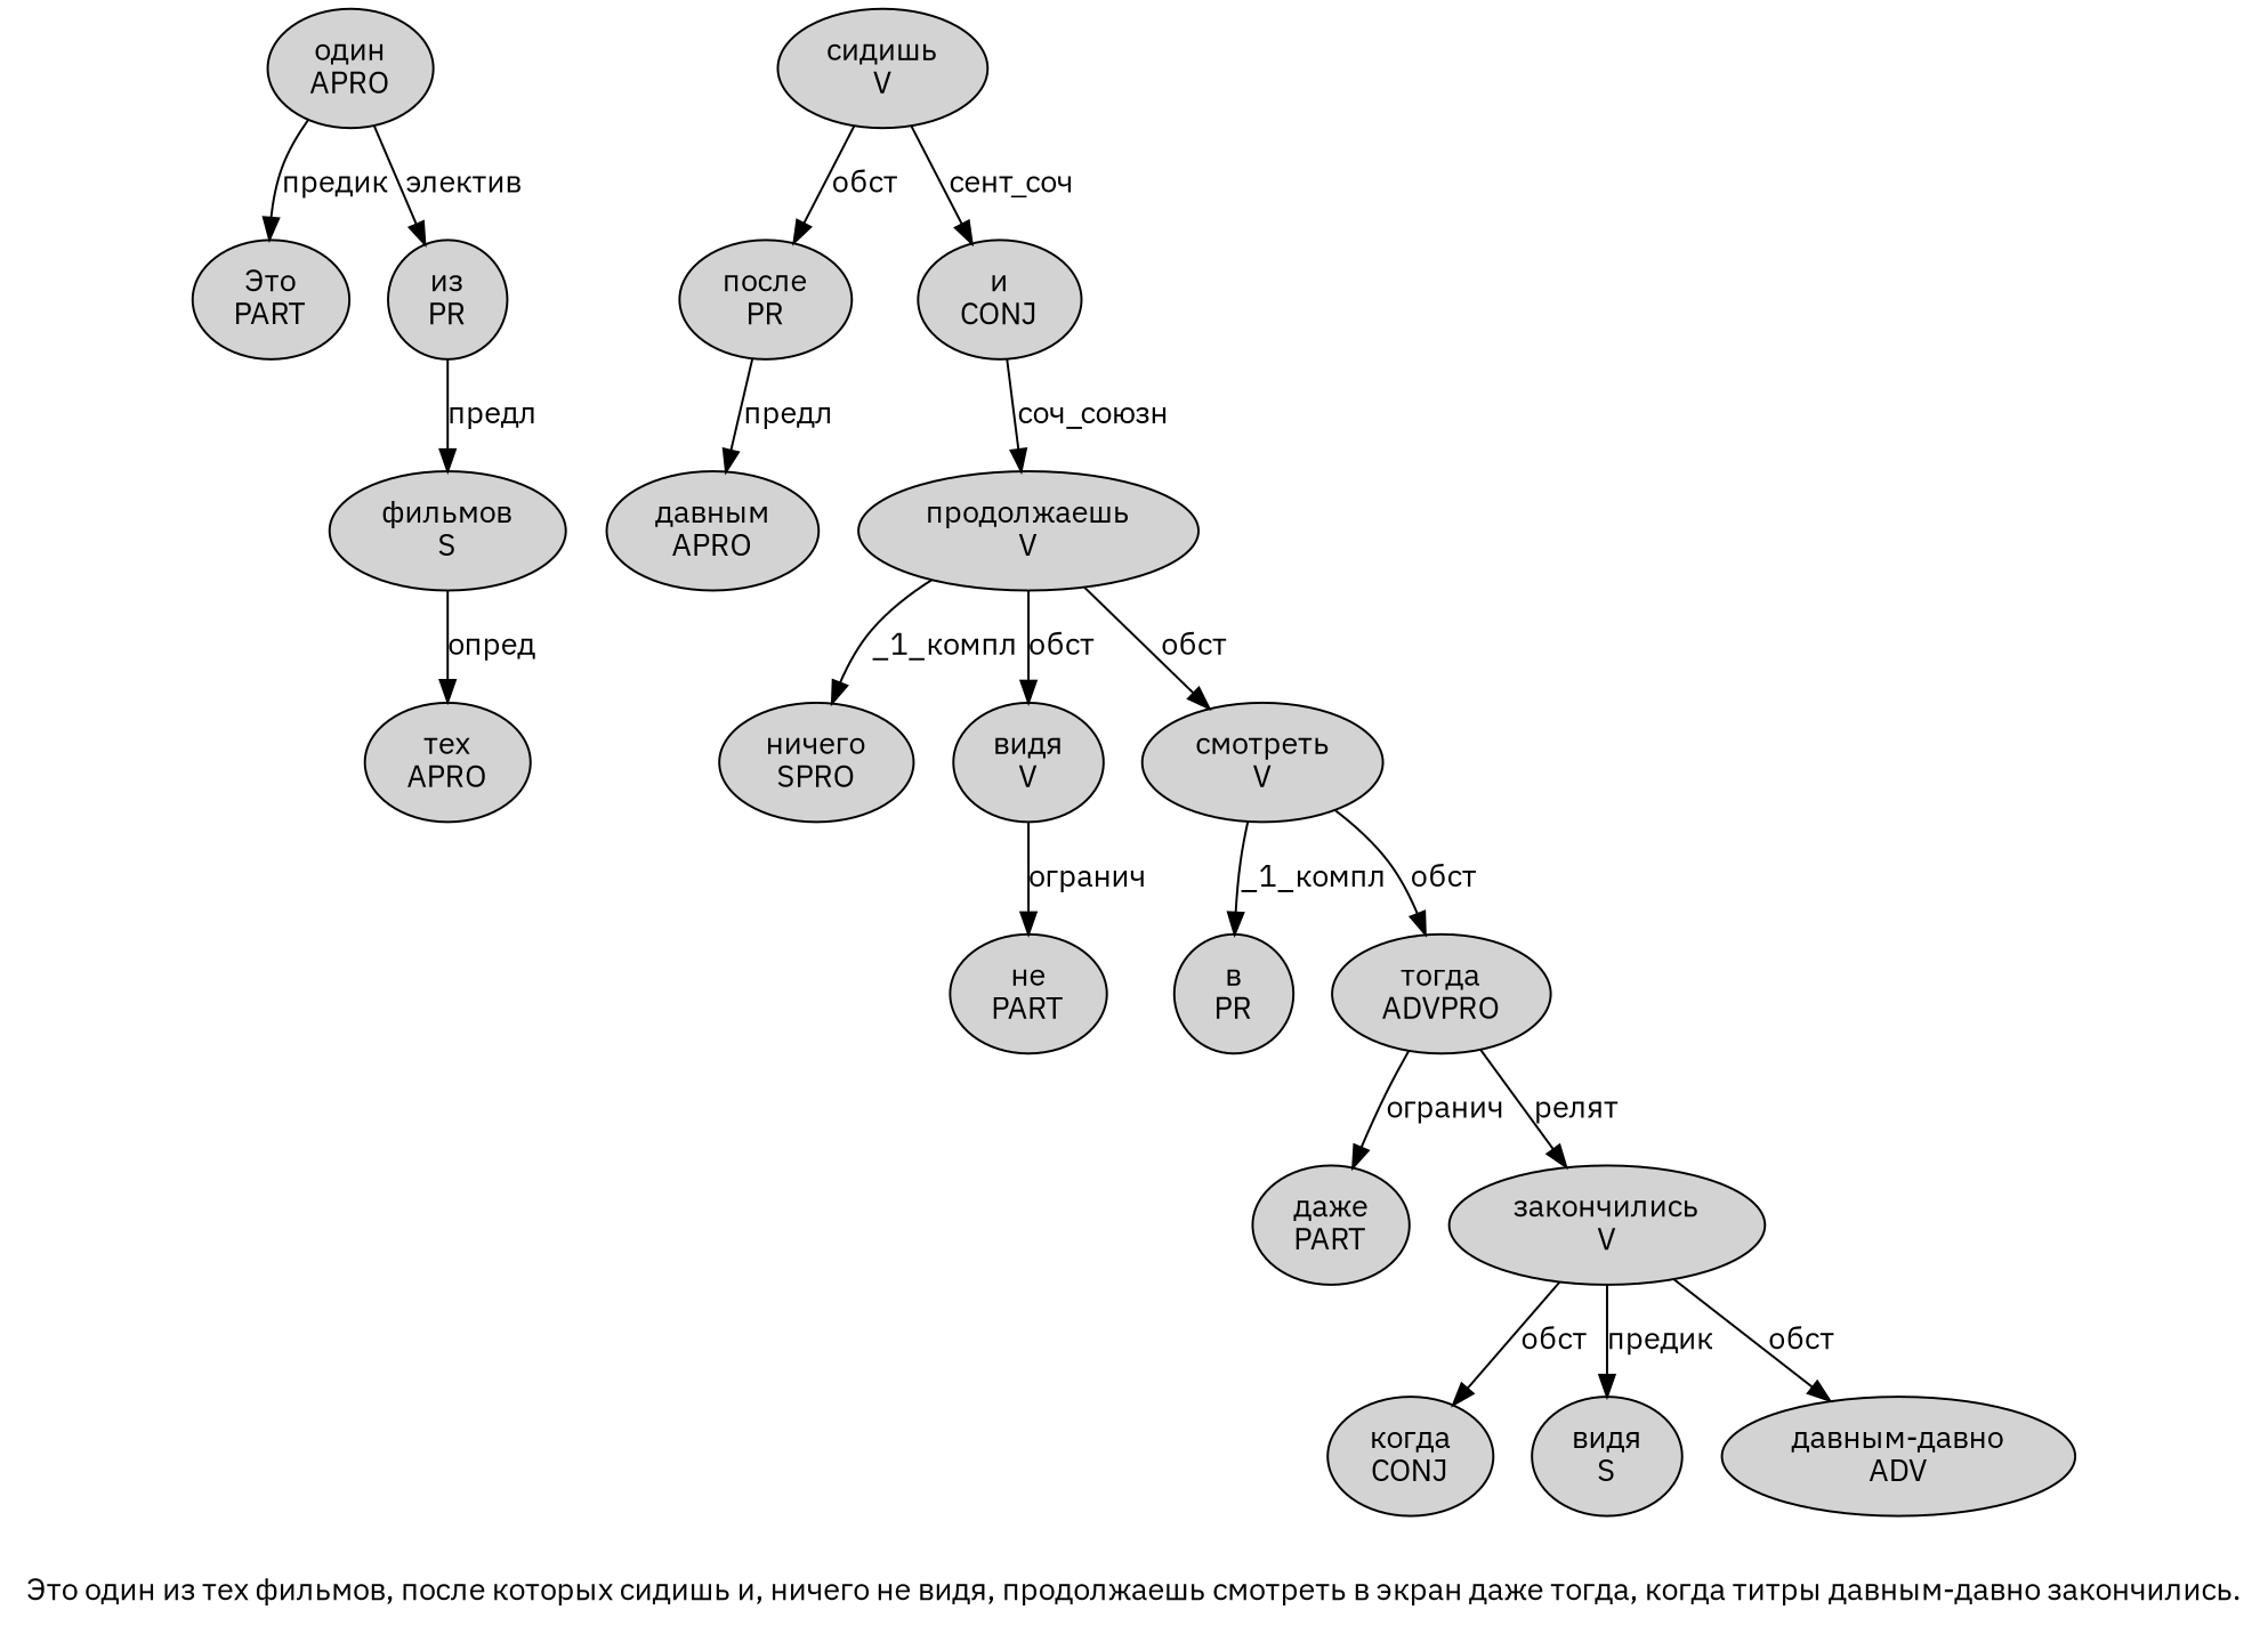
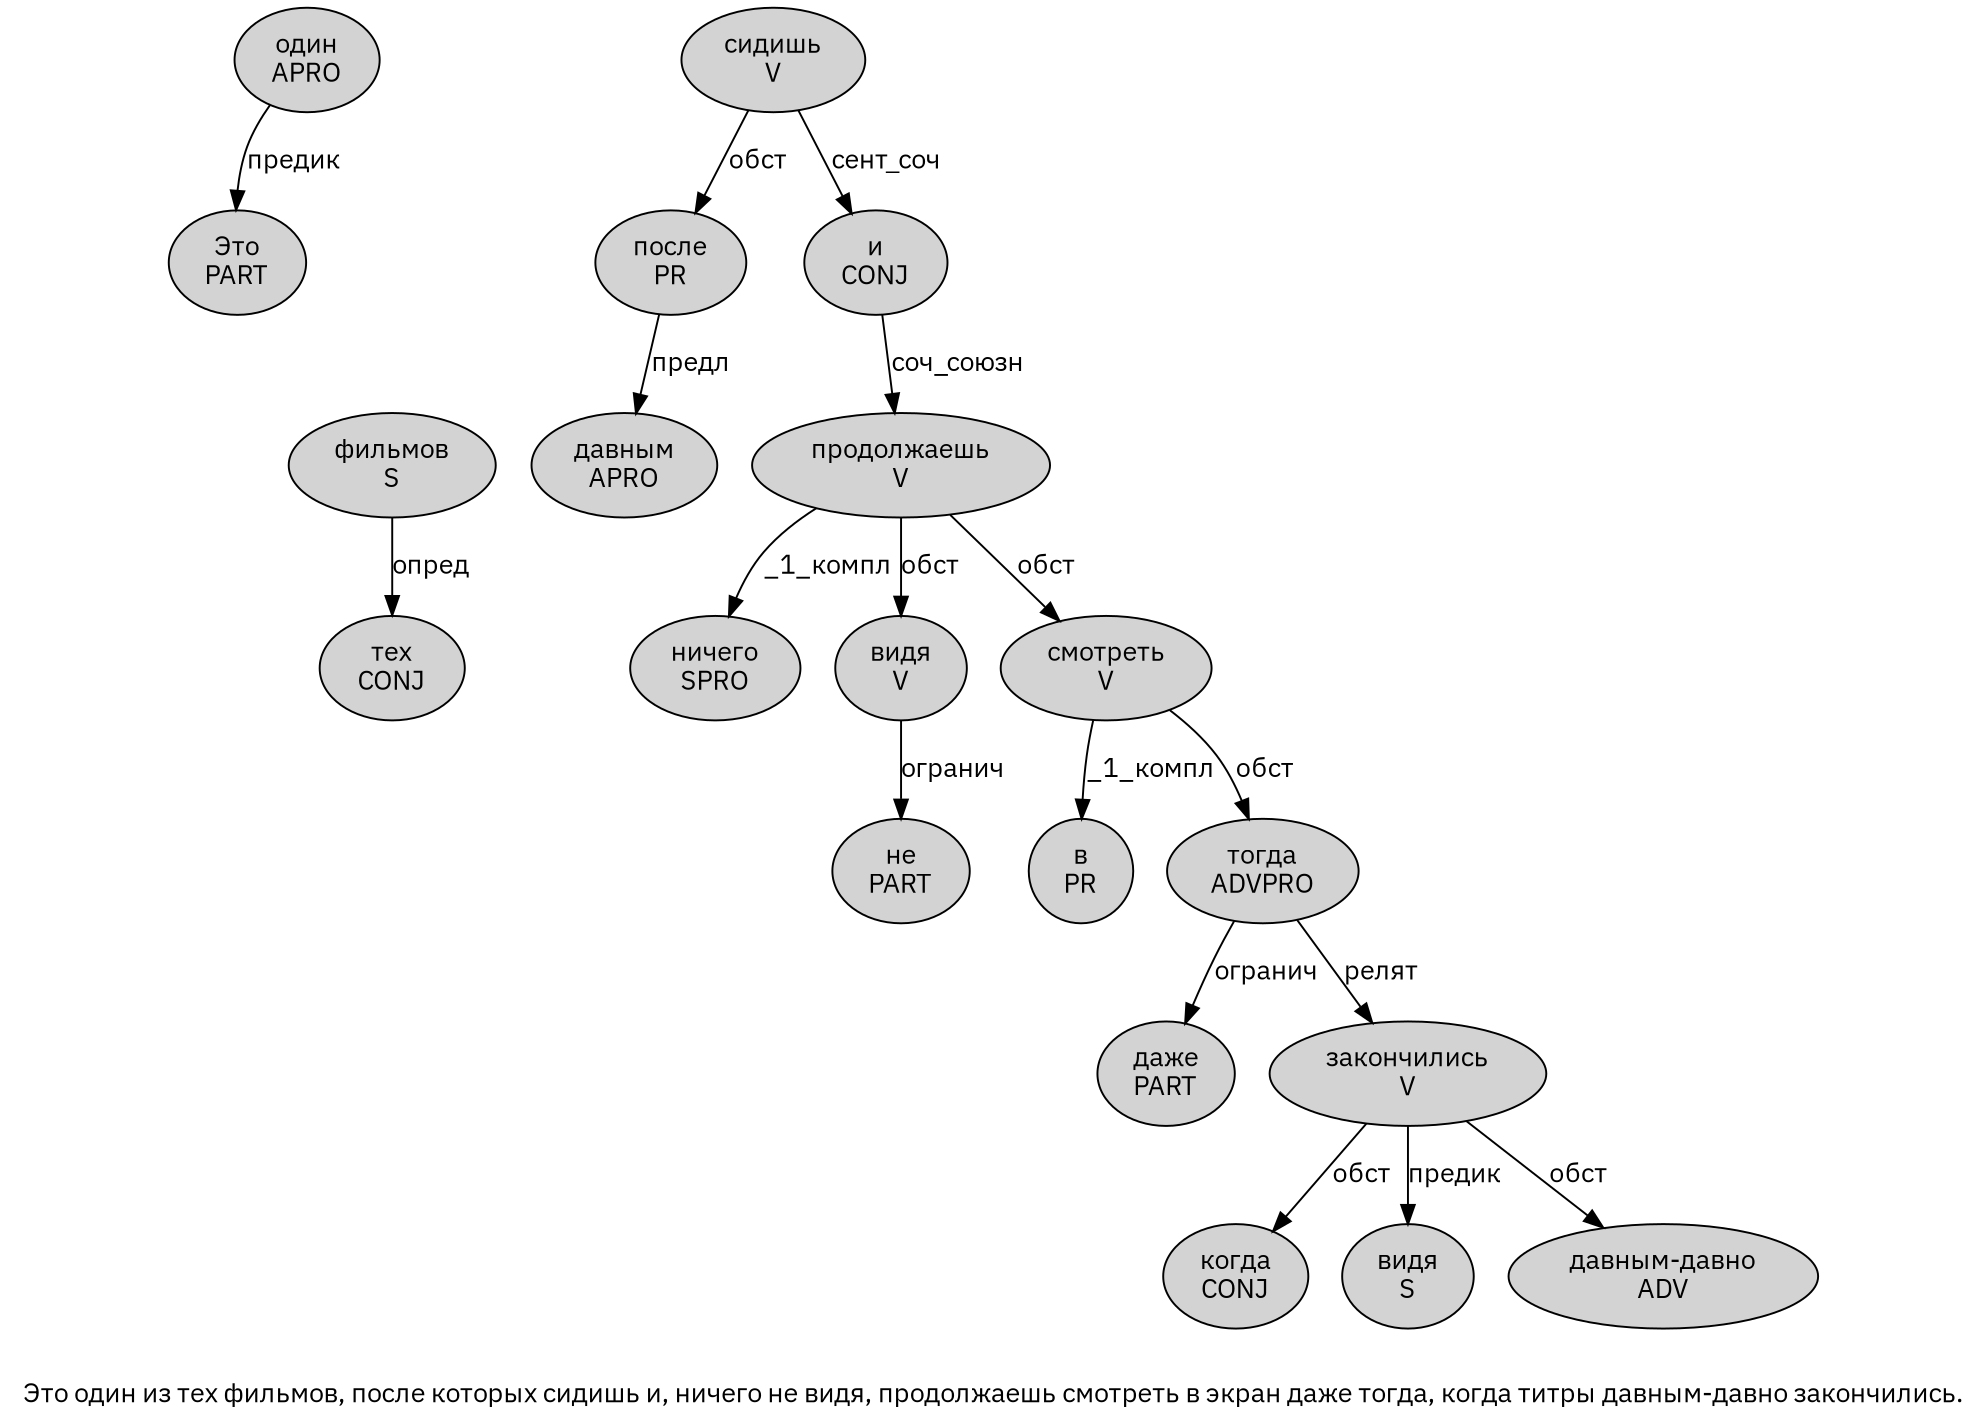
  digraph {
    fontname="IBM Plex Sans"
    label="Это один из тех фильмов, после которых сидишь и, ничего не видя, продолжаешь смотреть в экран даже тогда, когда титры давным-давно закончились."
    node [fillcolor=lightgray fontname="IBM Plex Sans" penwidth=1 shape=ellipse style=filled]
    edge [fontname="IBM Plex Sans"]
    n1 [label="Это\nPART"]
    n2 [label="один\nAPRO"]
-   n3 [label="из\nPR"]
    n4 [label="фильмов\nS"]
    n5 [label="сидишь\nV"]
    n6 [label="после\nPR"]
    n7 [label="и\nCONJ"]
-   n8 [label="тех\nAPRO"]
+   n8 [label="тех\nCONJ"]
    n9 [label="давным\nAPRO"]
    n10 [label="продолжаешь\nV"]
    n11 [label="ничего\nSPRO"]
    n12 [label="видя\nV"]
    n13 [label="смотреть\nV"]
    n14 [label="не\nPART"]
    n15 [label="в\nPR"]
    n16 [label="тогда\nADVPRO"]
    n17 [label="даже\nPART"]
    n18 [label="закончились\nV"]
    n19 [label="когда\nCONJ"]
    n20 [label="видя\nS"]
    n21 [label="давным-давно\nADV"]
    n2 -> n1 [label="предик"]
-   n2 -> n3 [label="электив"]
-   n3 -> n4 [label="предл"]
    n4 -> n8 [label="опред"]
    n5 -> n6 [label="обст"]
    n5 -> n7 [label="сент_соч"]
    n6 -> n9 [label="предл"]
    n7 -> n10 [label="соч_союзн"]
    n10 -> n11 [label="_1_компл"]
    n10 -> n12 [label="обст"]
    n10 -> n13 [label="обст"]
    n12 -> n14 [label="огранич"]
    n13 -> n15 [label="_1_компл"]
    n13 -> n16 [label="обст"]
    n16 -> n17 [label="огранич"]
    n16 -> n18 [label="релят"]
    n18 -> n19 [label="обст"]
    n18 -> n20 [label="предик"]
    n18 -> n21 [label="обст"]
  }
